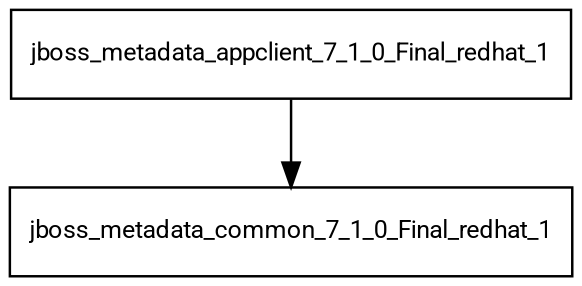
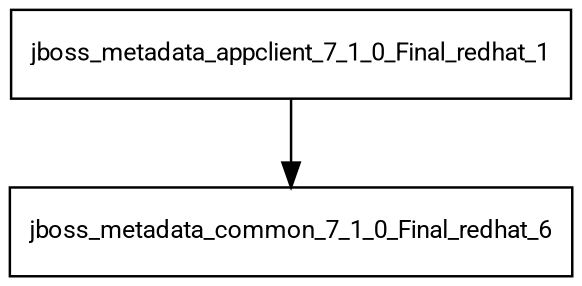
  digraph {
    fontname=Roboto
    node [fontsize=10.0 shape=box fontname=Roboto]
    jboss_metadata_appclient_7_1_0_Final_redhat_1
-   jboss_metadata_common_7_1_0_Final_redhat_1
+   jboss_metadata_common_7_1_0_Final_redhat_1 [label=jboss_metadata_common_7_1_0_Final_redhat_6]
    jboss_metadata_appclient_7_1_0_Final_redhat_1 -> jboss_metadata_common_7_1_0_Final_redhat_1 [fontname=Roboto]
  }
